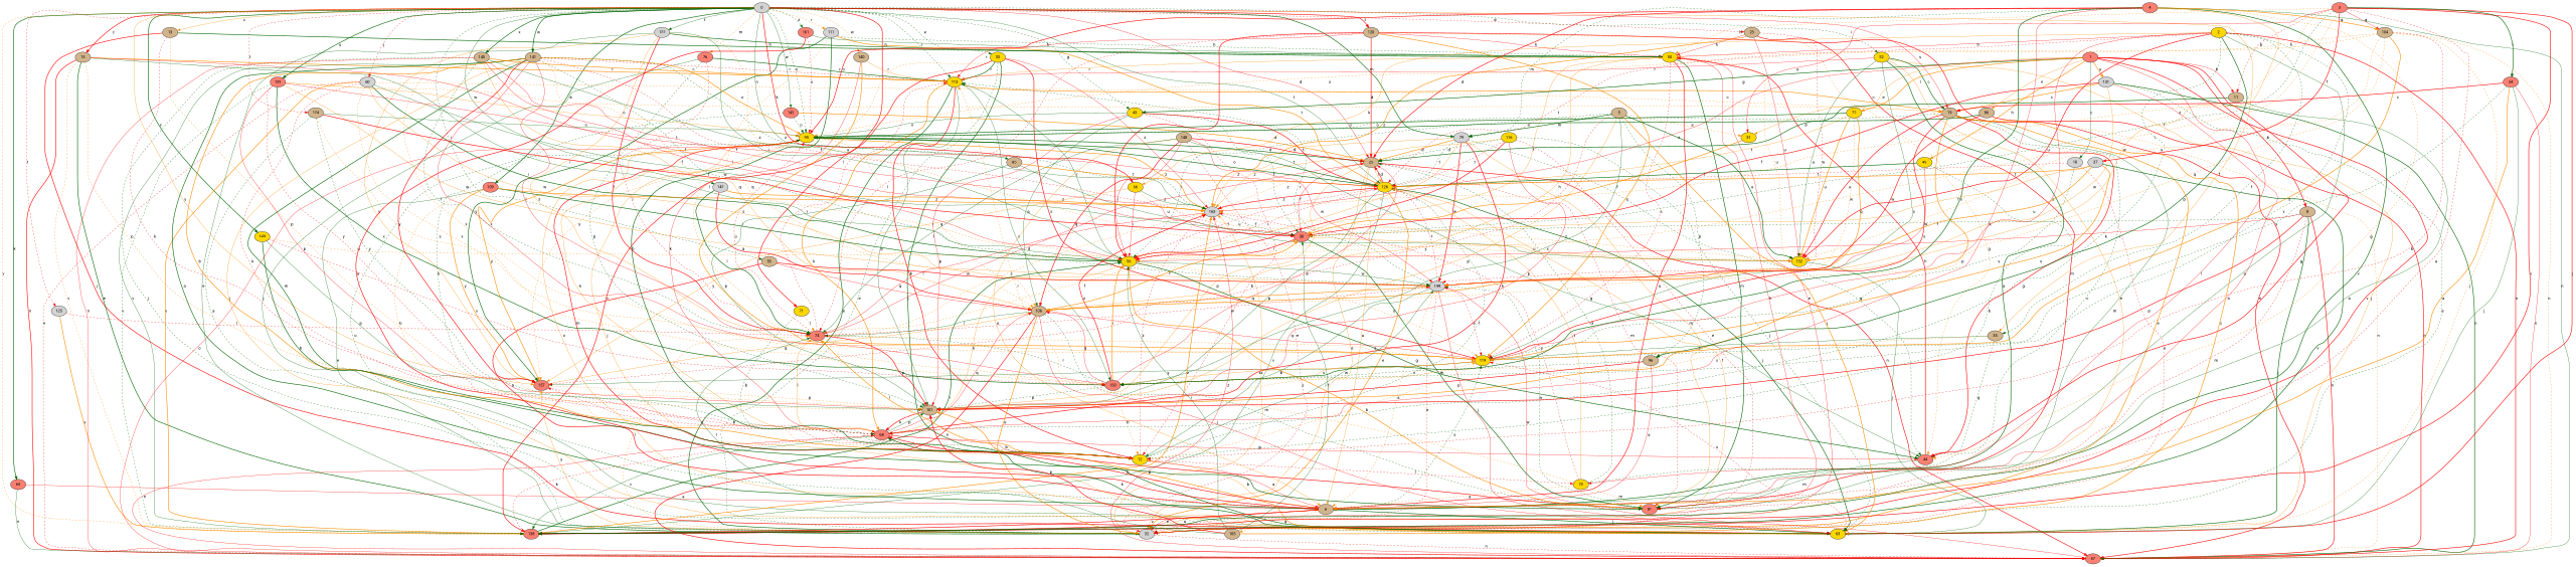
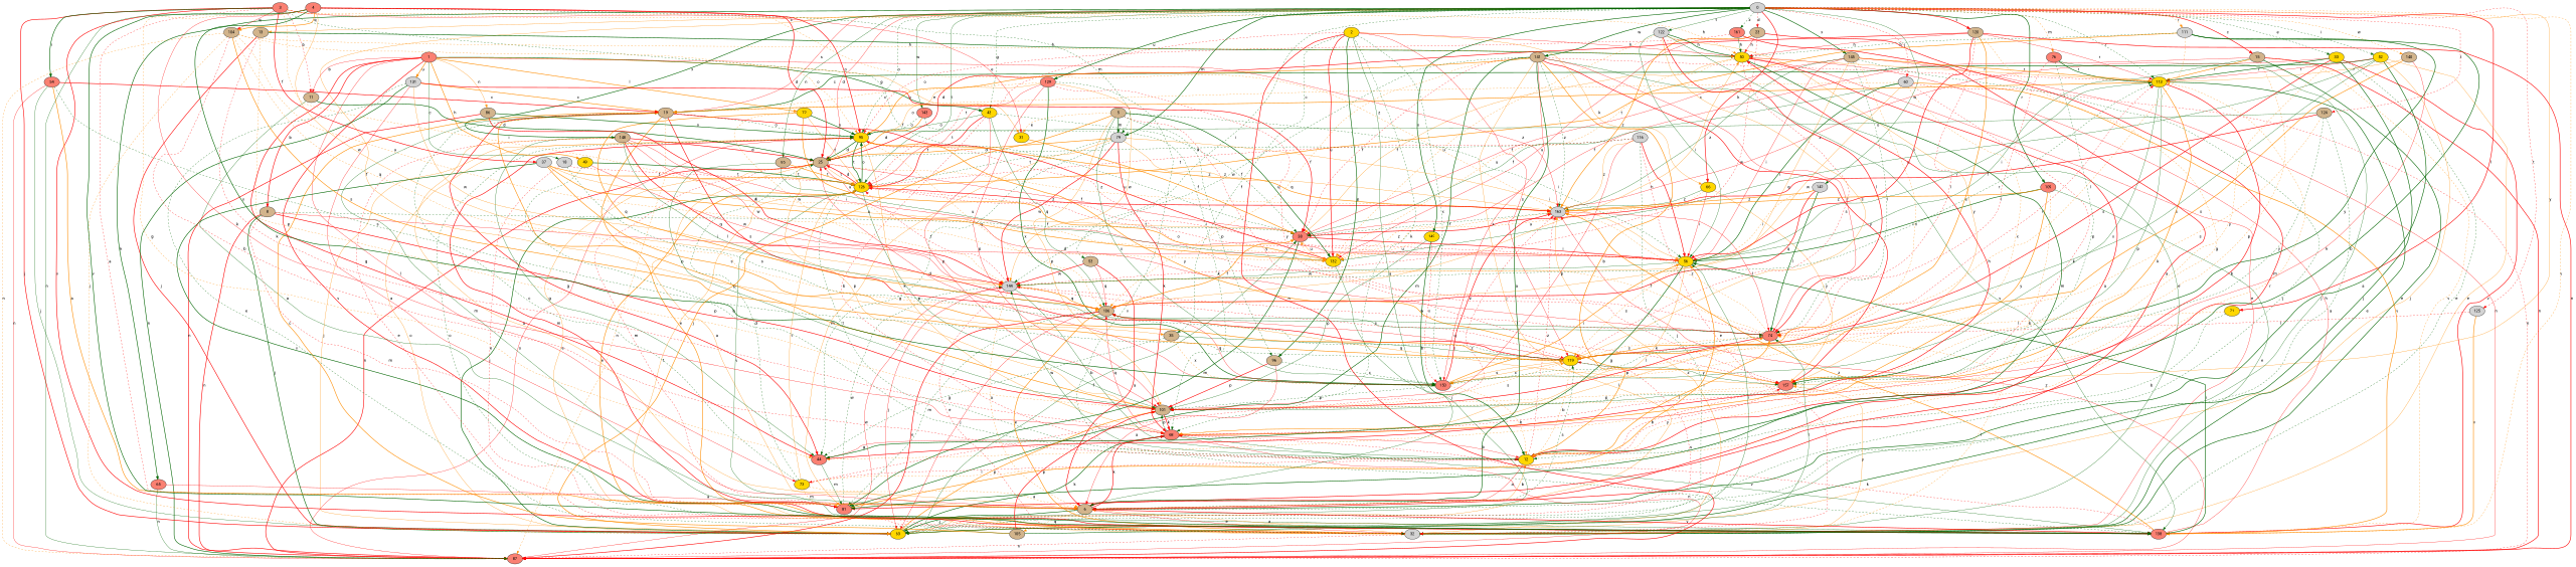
  strict digraph {
    fontname=Roboto
    node [fillcolor=tan fontname=Roboto style=filled]
    edge [color=red fontname=Roboto style=solid]
    0 [fillcolor=lightgrey]
    13
    15
    19
    23
    25
    n7 [fillcolor=gold label=33]
    35
    43 [fillcolor=gold]
    52 [fillcolor=gold]
    53
    60 [fillcolor=lightgrey]
    65 [fillcolor=salmon]
    66 [fillcolor=gold]
    71 [fillcolor=gold]
    76 [fillcolor=salmon]
    79 [fillcolor=lightgrey]
    85
    95 [fillcolor=gold]
    109 [fillcolor=salmon]
    111 [fillcolor=lightgrey]
    113 [fillcolor=gold]
    120
    122 [fillcolor=lightgrey]
    124
    125 [fillcolor=lightgrey]
    126 [fillcolor=gold]
    129 [fillcolor=salmon]
    138 [fillcolor=salmon]
    140
    141
    142 [fillcolor=lightgrey]
    143 [fillcolor=salmon]
    145
    148
    149 [fillcolor=gold]
    157 [fillcolor=salmon]
    161 [fillcolor=salmon]
    50 [fillcolor=gold]
    68 [fillcolor=salmon]
    63 [fillcolor=gold]
    101
    87 [fillcolor=salmon]
    38 [fillcolor=salmon]
    56 [fillcolor=gold]
    32 [fillcolor=lightgrey]
    44 [fillcolor=salmon]
    119 [fillcolor=gold]
    132 [fillcolor=gold]
    81 [fillcolor=salmon]
    163 [fillcolor=lightgrey]
    144 [fillcolor=lightgrey]
    6
    150 [fillcolor=salmon]
    12 [fillcolor=gold]
    106
    74 [fillcolor=salmon]
    1 [fillcolor=salmon]
    8
    11
    18 [fillcolor=lightgrey]
    31 [fillcolor=gold]
    49 [fillcolor=gold]
    72 [fillcolor=gold]
    73 [fillcolor=gold]
    86
    131 [fillcolor=lightgrey]
    2 [fillcolor=gold]
    96
    105
    3 [fillcolor=salmon]
    37 [fillcolor=lightgrey]
    54 [fillcolor=salmon]
    104
    4 [fillcolor=salmon]
    5
-   116 [fillcolor=gold]
+   116 [fillcolor=lightgrey]
    0 -> 13 [color=darkorange label=c]
    0 -> 15 [label=c style=bold]
    0 -> 19 [label=s]
    0 -> 23 [label=d style=dashed]
    0 -> 25 [label=d]
    0 -> n7 [color=darkgreen label=e style=dashed]
    0 -> 35 [color=darkorange label=f]
    0 -> 43 [color=darkgreen label=g style=dashed]
    0 -> 52 [color=darkgreen label=i style=dashed]
    0 -> 53 [color=darkgreen label=i style=dashed]
    0 -> 60 [label=j style=dashed]
    0 -> 65 [color=darkgreen label=k style=bold]
    0 -> 66 [label=k style=bold]
    0 -> 71 [label=l style=bold]
    0 -> 76 [color=darkorange label=m style=dashed]
    0 -> 79 [color=darkgreen label=m style=bold]
    0 -> 85 [color=darkgreen label=n]
    0 -> 95 [color=darkgreen label=o style=dashed]
    0 -> 109 [color=darkgreen label=r style=bold]
    0 -> 111 [color=darkorange label=r style=dashed]
    0 -> 113 [color=darkgreen label=r style=dashed]
    0 -> 120 [label=t style=bold]
    0 -> 122 [color=darkgreen label=t]
    0 -> 124 [label=t style=dashed]
    0 -> 125 [label=t style=dashed]
    0 -> 126 [color=darkgreen label=t]
    0 -> 129 [color=darkgreen label=u style=bold]
    0 -> 138 [color=darkorange label=v style=dashed]
    0 -> 140 [color=darkorange label=w style=dashed]
    0 -> 141 [color=darkgreen label=w style=bold]
    0 -> 142 [color=darkgreen label=w]
    0 -> 143 [color=darkgreen label=w]
    0 -> 145 [color=darkgreen label=x style=bold]
+   0 -> 148 [color=darkgreen label=x style=bold]
    0 -> 149 [color=darkgreen label=x style=bold]
    0 -> 157 [color=darkorange label=y]
    0 -> 161 [color=darkgreen label=z style=dashed]
    13 -> 50 [color=darkgreen label=h style=bold]
    13 -> 68 [label=k style=dashed]
    13 -> 63 [label=j style=bold]
    13 -> 101 [color=darkorange label=p style=dashed]
    15 -> 113 [color=darkorange label=r style=bold]
    15 -> 138 [color=darkorange label=v style=dashed]
    15 -> 101 [color=darkorange label=p style=dashed]
    15 -> 87 [label=n style=bold]
    15 -> 38 [label=f]
    15 -> 56 [color=darkgreen label=i]
    15 -> 32 [color=darkgreen label=e style=bold]
    19 -> 95 [color=darkgreen label=o style=dashed]
    19 -> 101 [color=darkorange label=p style=bold]
    19 -> 87 [color=darkorange label=n style=dashed]
    19 -> 32 [color=darkorange label=e style=bold]
    19 -> 44 [label=g style=bold]
    19 -> 119 [label=s style=bold]
    19 -> 132 [label=u style=bold]
    19 -> 81 [color=darkgreen label=m]
    23 -> 50 [label=h]
    23 -> 132 [label=u]
    23 -> 81 [label=m style=bold]
    23 -> 163 [color=darkorange label=z style=bold]
    23 -> 144 [label=w style=dashed]
    25 -> 126 [color=darkorange label=t]
    25 -> 101 [color=darkorange label=p]
    25 -> 87 [label=n style=bold]
    25 -> 38 [label=f]
    25 -> 32 [color=darkorange label=e]
    25 -> 81 [label=m style=dashed]
    25 -> 163 [color=darkorange label=z style=dashed]
    25 -> 6 [color=darkorange label=a]
    n7 -> 113 [color=darkgreen label=r style=bold]
    n7 -> 138 [label=v style=bold]
    n7 -> 157 [color=darkorange label=y style=dashed]
    n7 -> 63 [color=darkgreen label=j style=bold]
    n7 -> 32 [color=darkgreen label=e style=dashed]
    n7 -> 119 [label=s style=bold]
    n7 -> 163 [label=z]
    35 -> 44 [color=darkgreen label=g style=dashed]
    35 -> 119 [color=darkgreen label=s]
    35 -> 150 [color=darkorange label=x style=dashed]
    43 -> 95 [color=darkgreen label=o]
    43 -> 126 [label=t style=bold]
    43 -> 101 [label=p]
    43 -> 38 [color=darkgreen label=f style=dashed]
    43 -> 12 [label=b style=dashed]
    43 -> 106 [color=darkgreen label=q]
    52 -> 19 [color=darkgreen label=c style=bold]
    52 -> 113 [label=r]
    52 -> 63 [color=darkorange label=j]
    52 -> 32 [color=darkorange label=e]
    52 -> 119 [color=darkgreen label=s]
    52 -> 132 [color=darkgreen label=u]
    52 -> 6 [color=darkgreen label=a style=bold]
    53 -> 144 [label=w style=bold]
    53 -> 6 [label=a style=bold]
    53 -> 106 [label=q]
    60 -> 19 [color=darkorange label=c style=dashed]
    60 -> 138 [color=darkorange label=v style=bold]
    60 -> 68 [label=k style=dashed]
    60 -> 87 [label=n style=dashed]
    60 -> 38 [color=darkgreen label=f]
    60 -> 56 [color=darkgreen label=i style=bold]
    60 -> 144 [color=darkorange label=w]
    60 -> 150 [color=darkorange label=x style=dashed]
    65 -> 87 [color=darkgreen label=n]
    65 -> 6 [label=a]
    66 -> 157 [color=darkorange label=y]
    66 -> 56 [label=i]
    66 -> 132 [color=darkorange label=u style=dashed]
    66 -> 163 [color=darkgreen label=z]
    71 -> 12 [color=darkgreen label=b style=dashed]
    71 -> 74 [color=darkorange label=l style=dashed]
    76 -> 113 [color=darkgreen label=r style=bold]
    76 -> 63 [color=darkgreen label=j]
    76 -> 101 [color=darkgreen label=p style=dashed]
    76 -> 74 [label=l style=dashed]
    79 -> 25 [color=darkorange label=d style=bold]
    79 -> 126 [color=darkgreen label=t style=dashed]
    79 -> 68 [label=k style=bold]
    79 -> 56 [color=darkorange label=i]
    79 -> 44 [color=darkgreen label=g style=dashed]
    79 -> 81 [color=darkorange label=m]
    79 -> 163 [color=darkorange label=z]
    79 -> 144 [label=w style=bold]
    85 -> 126 [color=darkorange label=t style=bold]
    85 -> 101 [color=darkgreen label=p]
    85 -> 132 [color=darkgreen label=u]
    95 -> 25 [color=darkgreen label=d style=bold]
    95 -> 126 [color=darkgreen label=t style=bold]
    95 -> 157 [color=darkorange label=y style=bold]
    95 -> 68 [color=darkorange label=k]
    95 -> 63 [color=darkorange label=j]
    95 -> 81 [label=m style=bold]
    95 -> 163 [color=darkorange label=z style=bold]
    95 -> 106 [color=darkorange label=q style=dashed]
    109 -> 157 [color=darkorange label=y style=bold]
    109 -> 56 [color=darkgreen label=i style=bold]
    109 -> 32 [color=darkgreen label=e]
    109 -> 163 [color=darkorange label=z style=bold]
    109 -> 12 [color=darkorange label=b style=dashed]
    111 -> 126 [color=darkorange label=t style=bold]
    111 -> 157 [color=darkgreen label=y style=bold]
    111 -> 50 [color=darkgreen label=h style=dashed]
    111 -> 12 [color=darkgreen label=b style=bold]
    111 -> 74 [color=darkorange label=l style=dashed]
    113 -> 19 [color=darkorange label=c style=bold]
    113 -> 68 [color=darkorange label=k style=bold]
    113 -> 101 [color=darkgreen label=p]
    113 -> 32 [color=darkgreen label=e style=bold]
    113 -> 150 [color=darkgreen label=x]
    113 -> 12 [label=b style=bold]
    120 -> 25 [label=d style=bold]
    120 -> 113 [label=r]
    120 -> 50 [label=h]
    120 -> 87 [label=n style=bold]
    120 -> 56 [label=i style=bold]
    120 -> 44 [color=darkorange label=g style=dashed]
    120 -> 119 [color=darkorange label=s style=bold]
    120 -> 74 [label=l style=dashed]
    122 -> 157 [color=darkorange label=y]
    122 -> 50 [color=darkgreen label=h style=bold]
    122 -> 56 [color=darkgreen label=i]
    122 -> 32 [color=darkgreen label=e]
    122 -> 119 [color=darkorange label=s]
    122 -> 132 [color=darkorange label=u style=dashed]
    122 -> 74 [label=l style=bold]
    124 -> 95 [color=darkgreen label=o]
    124 -> 157 [color=darkgreen label=y style=dashed]
    124 -> 38 [label=f style=bold]
    124 -> 119 [color=darkorange label=s style=dashed]
    124 -> 6 [color=darkgreen label=a style=dashed]
    125 -> 138 [color=darkorange label=v style=bold]
    125 -> 74 [label=l style=dashed]
    126 -> 25 [label=d style=bold]
    126 -> 95 [color=darkgreen label=o style=bold]
    126 -> 138 [color=darkgreen label=v]
    126 -> 63 [color=darkgreen label=j style=bold]
    126 -> 101 [color=darkgreen label=p]
    126 -> 56 [label=i style=dashed]
    126 -> 32 [color=darkorange label=e style=bold]
    126 -> 163 [label=z style=bold]
    129 -> 19 [color=darkorange label=c style=dashed]
    129 -> 95 [color=darkorange label=o]
    129 -> 126 [label=t]
    129 -> 138 [color=darkgreen label=v style=dashed]
    129 -> 157 [label=y style=dashed]
    129 -> 101 [label=p]
    129 -> 144 [color=darkorange label=w]
    129 -> 150 [color=darkgreen label=x style=bold]
    138 -> 50 [label=h]
    138 -> 68 [label=k style=dashed]
    138 -> 56 [color=darkgreen label=i style=bold]
    138 -> 163 [color=darkorange label=z style=bold]
    140 -> 113 [color=darkorange label=r]
    140 -> 68 [label=k]
    140 -> 119 [color=darkorange label=s style=bold]
    141 -> 95 [color=darkorange label=o style=bold]
    141 -> 113 [label=r style=dashed]
    141 -> 138 [color=darkgreen label=v]
    141 -> 157 [label=y style=bold]
    141 -> 63 [color=darkorange label=j]
    141 -> 38 [label=f style=dashed]
    141 -> 81 [color=darkgreen label=m style=bold]
    141 -> 163 [color=darkgreen label=z style=dashed]
    141 -> 144 [color=darkgreen label=w style=dashed]
    141 -> 6 [color=darkgreen label=a style=bold]
    141 -> 150 [label=x]
    141 -> 12 [color=darkorange label=b style=bold]
    141 -> 106 [color=darkorange label=q style=dashed]
    141 -> 74 [label=l]
    142 -> 56 [color=darkorange label=i style=dashed]
    142 -> 163 [color=darkorange label=z style=bold]
    142 -> 106 [label=q style=bold]
    142 -> 74 [color=darkgreen label=l style=bold]
    143 -> 25 [color=darkorange label=d style=bold]
    143 -> 95 [color=darkgreen label=o style=dashed]
    143 -> 68 [color=darkgreen label=k style=dashed]
    145 -> 113 [color=darkorange label=r style=bold]
    145 -> 63 [color=darkgreen label=j style=dashed]
    145 -> 87 [label=n]
    145 -> 38 [label=f]
    145 -> 56 [label=i]
    145 -> 163 [color=darkgreen label=z]
    145 -> 150 [color=darkorange label=x style=dashed]
    145 -> 106 [color=darkorange label=q]
    145 -> 74 [color=darkgreen label=l style=dashed]
    148 -> 25 [label=d style=bold]
    148 -> 56 [label=i]
    148 -> 32 [label=e style=dashed]
    148 -> 44 [color=darkgreen label=g]
    148 -> 144 [label=w]
    148 -> 6 [color=darkorange label=a]
    148 -> 106 [label=q style=bold]
    148 -> 74 [color=darkgreen label=l]
    149 -> 101 [color=darkgreen label=p]
    149 -> 132 [color=darkorange label=u style=dashed]
    149 -> 150 [label=x style=dashed]
    149 -> 12 [color=darkgreen label=b style=bold]
    157 -> 101 [color=darkorange label=p style=dashed]
    157 -> 12 [label=b style=dashed]
    157 -> 106 [color=darkorange label=q]
    161 -> 95 [label=o style=dashed]
    161 -> 50 [color=darkgreen label=h]
    161 -> 6 [label=a style=bold]
    50 -> 113 [color=darkorange label=r]
    50 -> 38 [color=darkorange label=f]
    50 -> 32 [label=e]
    50 -> 119 [label=s style=dashed]
    50 -> 132 [color=darkorange label=u style=dashed]
    50 -> 81 [color=darkgreen label=m style=bold]
    50 -> 6 [label=a style=bold]
    68 -> 138 [color=darkgreen label=v]
    68 -> 101 [color=darkgreen label=p]
    68 -> 87 [label=n]
    68 -> 44 [label=g]
    68 -> 12 [label=b]
    68 -> 106 [label=q]
    68 -> 74 [color=darkorange label=l]
    63 -> 95 [color=darkorange label=o]
    63 -> 68 [color=darkgreen label=k style=bold]
    63 -> 101 [color=darkorange label=p style=bold]
    63 -> 119 [label=s style=dashed]
    101 -> 68 [label=k style=bold]
    101 -> 119 [color=darkorange label=s style=dashed]
    87 -> 95 [label=o]
    87 -> 163 [label=z]
    87 -> 144 [label=w]
    38 -> 56 [label=i style=bold]
    38 -> 132 [color=darkorange label=u]
    38 -> 81 [color=darkgreen label=m style=bold]
    56 -> 113 [color=darkgreen label=r]
    56 -> 126 [label=t style=dashed]
    56 -> 68 [color=darkorange label=k]
    56 -> 44 [color=darkgreen label=g style=bold]
    56 -> 119 [color=darkorange label=s style=dashed]
    56 -> 144 [color=darkgreen label=w]
    32 -> 95 [color=darkgreen label=o style=dashed]
    32 -> 126 [color=darkorange label=t]
    32 -> 157 [color=darkorange label=y]
    32 -> 87 [label=n style=dashed]
    32 -> 163 [color=darkorange label=z]
    32 -> 6 [color=darkorange label=a]
    32 -> 74 [color=darkorange label=l style=dashed]
    44 -> 50 [label=h style=bold]
    44 -> 81 [color=darkgreen label=m]
    119 -> 157 [color=darkgreen label=y]
    119 -> 150 [color=darkorange label=x]
    119 -> 12 [color=darkorange label=b style=dashed]
    119 -> 106 [label=q]
    132 -> 63 [color=darkgreen label=j]
    132 -> 163 [color=darkorange label=z style=dashed]
    81 -> 56 [color=darkorange label=i style=bold]
    81 -> 144 [color=darkgreen label=w style=dashed]
    163 -> 38 [color=darkgreen label=f style=dashed]
    163 -> 74 [label=l]
    144 -> 113 [color=darkgreen label=r style=dashed]
    144 -> 126 [label=t style=dashed]
    144 -> 63 [label=j]
    144 -> 32 [label=e style=dashed]
    144 -> 119 [label=s style=dashed]
    144 -> 6 [color=darkorange label=a style=dashed]
    144 -> 12 [color=darkgreen label=b]
    144 -> 106 [color=darkorange label=q style=bold]
    6 -> 138 [label=v style=bold]
    6 -> 68 [label=k style=bold]
    6 -> 63 [color=darkgreen label=j style=bold]
    6 -> 32 [label=e]
    6 -> 119 [color=darkgreen label=s style=dashed]
    6 -> 12 [color=darkorange label=b]
    6 -> 105 [color=darkorange label=q style=dashed]
    150 -> 25 [label=d]
    150 -> 101 [color=darkgreen label=p style=dashed]
    150 -> 56 [color=darkorange label=i style=bold]
    150 -> 119 [color=darkorange label=s]
    150 -> 163 [label=z style=bold]
    150 -> 12 [color=darkorange label=b style=dashed]
    150 -> 106 [label=q]
    150 -> 74 [color=darkgreen label=l style=dashed]
    12 -> 126 [color=darkgreen label=t style=dashed]
    12 -> 157 [label=y style=dashed]
    12 -> 163 [label=z style=dashed]
    12 -> 144 [color=darkgreen label=w]
    12 -> 6 [label=a]
    12 -> 74 [color=darkorange label=l style=bold]
    12 -> 73 [label=l style=dashed]
    106 -> 50 [color=darkorange label=h]
    106 -> 63 [label=j]
    106 -> 87 [label=n style=bold]
    106 -> 38 [color=darkorange label=f style=bold]
    106 -> 32 [color=darkorange label=e style=bold]
    106 -> 81 [color=darkgreen label=m style=dashed]
    106 -> 74 [color=darkgreen label=l]
    74 -> 25 [label=d]
    74 -> 95 [label=o style=dashed]
    74 -> 113 [label=r style=dashed]
    74 -> 101 [label=p style=bold]
    74 -> 38 [color=darkorange label=f style=dashed]
    74 -> 119 [color=darkorange label=s style=dashed]
    74 -> 163 [color=darkorange label=z style=dashed]
    74 -> 144 [label=w style=dashed]
    1 -> 43 [color=darkgreen label=g style=bold]
    1 -> 138 [label=v style=bold]
    1 -> 44 [label=g style=bold]
    1 -> 163 [label=z]
    1 -> 8 [label=b style=bold]
    1 -> 11 [label=b]
    1 -> 18 [color=darkgreen label=c]
    1 -> 31 [color=darkorange label=e]
    1 -> 49 [color=darkorange label=h style=bold]
    1 -> 72 [color=darkorange label=l style=bold]
    1 -> 73 [label=l]
    1 -> 86 [color=darkorange label=n]
    1 -> 131 [color=darkorange label=u style=bold]
    8 -> 63 [color=darkgreen label=j style=bold]
    8 -> 101 [label=p style=bold]
    8 -> 87 [label=n style=bold]
    8 -> 38 [color=darkgreen label=f style=dashed]
    8 -> 56 [label=i]
    8 -> 81 [label=m style=dashed]
    11 -> 25 [color=darkgreen label=d style=bold]
    11 -> 6 [color=darkgreen label=a]
    18 -> 126 [label=t style=dashed]
    18 -> 32 [label=e style=dashed]
    18 -> 119 [color=darkgreen label=s style=dashed]
    31 -> 38 [color=darkorange label=f style=bold]
    49 -> 126 [color=darkgreen label=t style=bold]
    49 -> 144 [label=w]
    49 -> 12 [color=darkgreen label=b style=dashed]
    72 -> 95 [color=darkgreen label=o style=bold]
    72 -> 126 [color=darkorange label=t]
    72 -> 132 [color=darkorange label=u style=bold]
    72 -> 144 [color=darkorange label=w style=dashed]
    72 -> 106 [color=darkorange label=q style=bold]
    73 -> 19 [color=darkgreen label=c style=dashed]
    73 -> 25 [color=darkgreen label=d style=dashed]
    73 -> 113 [color=darkorange label=r style=dashed]
    73 -> 126 [color=darkorange label=t]
    73 -> 81 [color=darkorange label=m style=dashed]
    73 -> 163 [label=z style=dashed]
    73 -> 6 [color=darkorange label=a style=dashed]
    86 -> 95 [color=darkgreen label=o style=bold]
    86 -> 87 [label=n style=bold]
    86 -> 144 [label=w style=bold]
    131 -> 19 [color=darkorange label=c style=bold]
    131 -> 87 [color=darkgreen label=n style=bold]
    131 -> 38 [label=f style=bold]
    131 -> 32 [color=darkgreen label=e style=dashed]
    131 -> 144 [color=darkorange label=w]
    131 -> 6 [label=a]
    2 -> 35 [color=darkgreen label=f style=dashed]
    2 -> 66 [color=darkorange label=k]
    2 -> 126 [label=t style=dashed]
    2 -> 50 [label=h]
    2 -> 68 [color=darkgreen label=k style=dashed]
    2 -> 87 [label=n style=bold]
    2 -> 119 [label=s]
    2 -> 132 [label=u style=bold]
    2 -> 6 [color=darkgreen label=a]
    2 -> 150 [color=darkgreen label=x style=dashed]
    2 -> 96 [color=darkgreen label=p style=bold]
    96 -> 101 [label=p style=bold]
    96 -> 6 [label=a]
    96 -> 150 [color=darkgreen label=x style=dashed]
    105 -> 19 [color=darkorange label=c style=bold]
    105 -> 101 [label=p style=bold]
    105 -> 38 [color=darkgreen label=f]
    105 -> 56 [color=darkgreen label=i]
    105 -> 74 [color=darkgreen label=l]
    3 -> 138 [label=v style=bold]
    3 -> 50 [color=darkorange label=h style=dashed]
    3 -> 63 [label=j style=bold]
    3 -> 38 [color=darkgreen label=f style=dashed]
    3 -> 56 [color=darkorange label=i style=dashed]
    3 -> 163 [color=darkorange label=z style=dashed]
    3 -> 6 [label=a style=dashed]
    3 -> 11 [label=b style=dashed]
    3 -> 31 [label=e]
    3 -> 37 [label=f style=bold]
    3 -> 54 [color=darkgreen label=i style=bold]
    3 -> 104 [label=q]
    37 -> 126 [color=darkorange label=t style=bold]
    37 -> 138 [color=darkgreen label=v style=bold]
    37 -> 38 [color=darkorange label=f]
    37 -> 119 [color=darkorange label=s style=bold]
    37 -> 132 [color=darkorange label=u style=bold]
    54 -> 19 [label=c style=bold]
    54 -> 63 [color=darkgreen label=j]
    54 -> 87 [label=n]
    54 -> 119 [color=darkgreen label=s style=dashed]
    54 -> 6 [color=darkorange label=a style=bold]
    104 -> 95 [color=darkorange label=o style=dashed]
    104 -> 50 [color=darkorange label=h style=dashed]
    104 -> 63 [color=darkorange label=j style=dashed]
    104 -> 87 [color=darkorange label=n style=dashed]
    104 -> 119 [color=darkorange label=s style=bold]
    104 -> 132 [color=darkorange label=u style=dashed]
    104 -> 12 [label=b style=dashed]
    104 -> 106 [color=darkorange label=q style=dashed]
    4 -> 25 [label=d style=bold]
    4 -> 79 [color=darkgreen label=m style=dashed]
    4 -> 95 [label=o style=bold]
    4 -> 138 [color=darkgreen label=v style=bold]
    4 -> 68 [label=k]
    4 -> 87 [color=darkgreen label=n]
    4 -> 44 [color=darkorange label=g style=dashed]
    4 -> 144 [color=darkorange label=w]
    4 -> 150 [color=darkgreen label=x style=bold]
    4 -> 104 [color=darkorange label=q style=bold]
    5 -> 79 [color=darkgreen label=m style=bold]
    5 -> 157 [label=y style=dashed]
    5 -> 63 [color=darkorange label=j style=bold]
    5 -> 101 [color=darkorange label=p]
    5 -> 56 [color=darkgreen label=i style=dashed]
    5 -> 132 [color=darkgreen label=u style=bold]
    5 -> 150 [color=darkgreen label=x]
    5 -> 31 [color=darkorange label=e style=dashed]
    5 -> 96 [color=darkgreen label=p style=dashed]
    116 -> 25 [color=darkgreen label=d style=dashed]
    116 -> 126 [label=t style=dashed]
    116 -> 63 [color=darkgreen label=j style=dashed]
    116 -> 101 [label=p]
    116 -> 56 [label=i style=bold]
    116 -> 32 [label=e style=dashed]
    116 -> 163 [color=darkorange label=z]
  }
